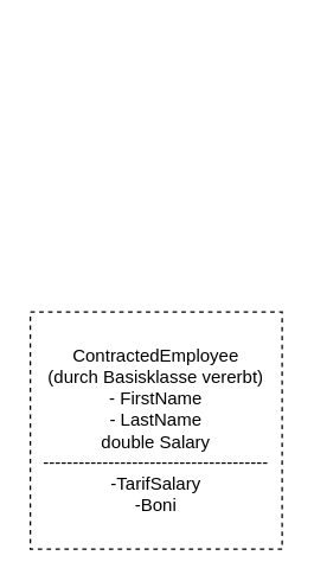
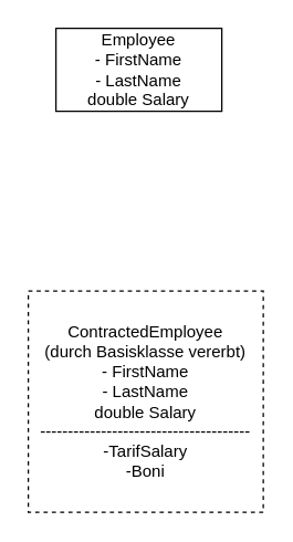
  <mxCell id="0" />
  <mxCell id="1" parent="0" />
+ <mxCell id="2" value="Employee&lt;br&gt;- FirstName&lt;br&gt;- LastName&lt;br&gt;double Salary" style="rounded=0;whiteSpace=wrap;html=1;" vertex="1" parent="1"><mxGeometry x="40" y="20" width="120" height="60" as="geometry" /></mxCell>
  <mxCell id="3" value="ContractedEmployee&lt;br&gt;(durch Basisklasse vererbt)&lt;br&gt;- FirstName&lt;br&gt;- LastName&lt;br&gt;double Salary&lt;br&gt;--------------------------------------&lt;br&gt;-TarifSalary&lt;br&gt;-Boni" style="rounded=0;whiteSpace=wrap;html=1;dashed=1;" vertex="1" parent="1"><mxGeometry x="20" y="210" width="170" height="160" as="geometry" /></mxCell>
